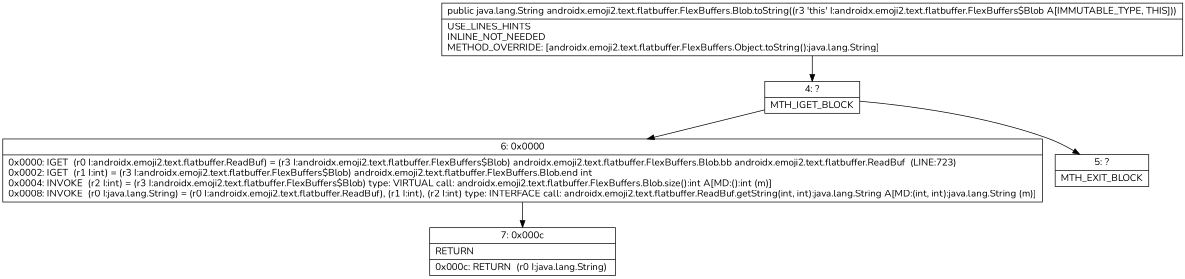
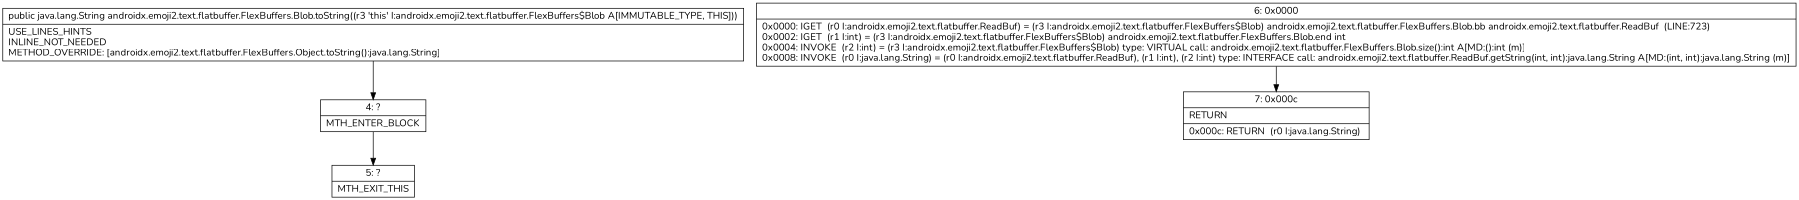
  digraph {
    fontname=Nunito
    node [fontname=Nunito shape=record]
    edge [fontname=Nunito]
-   n1 [label="{4\:\ ?|MTH_IGET_BLOCK\l}"]
+   n1 [label="{4\:\ ?|MTH_ENTER_BLOCK\l}"]
    n2 [label="{6\:\ 0x0000|0x0000: IGET  (r0 I:androidx.emoji2.text.flatbuffer.ReadBuf) = (r3 I:androidx.emoji2.text.flatbuffer.FlexBuffers$Blob) androidx.emoji2.text.flatbuffer.FlexBuffers.Blob.bb androidx.emoji2.text.flatbuffer.ReadBuf  (LINE:723)\l0x0002: IGET  (r1 I:int) = (r3 I:androidx.emoji2.text.flatbuffer.FlexBuffers$Blob) androidx.emoji2.text.flatbuffer.FlexBuffers.Blob.end int \l0x0004: INVOKE  (r2 I:int) = (r3 I:androidx.emoji2.text.flatbuffer.FlexBuffers$Blob) type: VIRTUAL call: androidx.emoji2.text.flatbuffer.FlexBuffers.Blob.size():int A[MD:():int (m)]\l0x0008: INVOKE  (r0 I:java.lang.String) = (r0 I:androidx.emoji2.text.flatbuffer.ReadBuf), (r1 I:int), (r2 I:int) type: INTERFACE call: androidx.emoji2.text.flatbuffer.ReadBuf.getString(int, int):java.lang.String A[MD:(int, int):java.lang.String (m)]\l}"]
-   n3 [label="{5\:\ ?|MTH_EXIT_BLOCK\l}"]
+   n3 [label="{5\:\ ?|MTH_EXIT_THIS\l}"]
    n4 [label="{7\:\ 0x000c|RETURN\l|0x000c: RETURN  (r0 I:java.lang.String) \l}"]
    n5 [label="{public java.lang.String androidx.emoji2.text.flatbuffer.FlexBuffers.Blob.toString((r3 'this' I:androidx.emoji2.text.flatbuffer.FlexBuffers$Blob A[IMMUTABLE_TYPE, THIS]))  | USE_LINES_HINTS\lINLINE_NOT_NEEDED\lMETHOD_OVERRIDE: [androidx.emoji2.text.flatbuffer.FlexBuffers.Object.toString():java.lang.String]\l}"]
-   n1 -> n2
    n1 -> n3
    n2 -> n4
    n5 -> n1
  }
